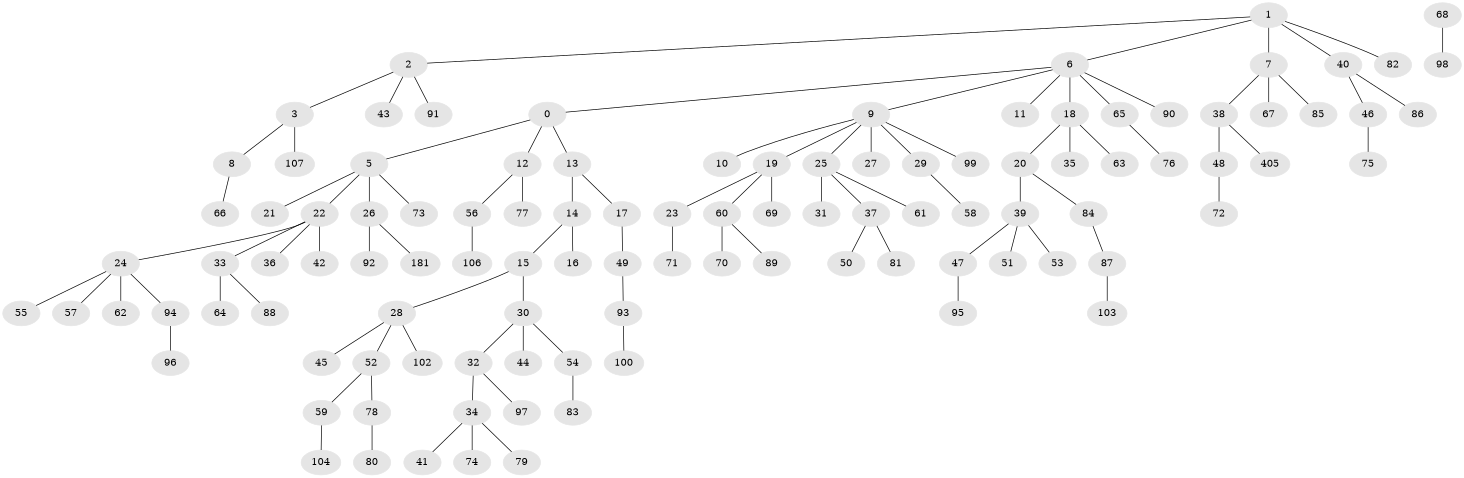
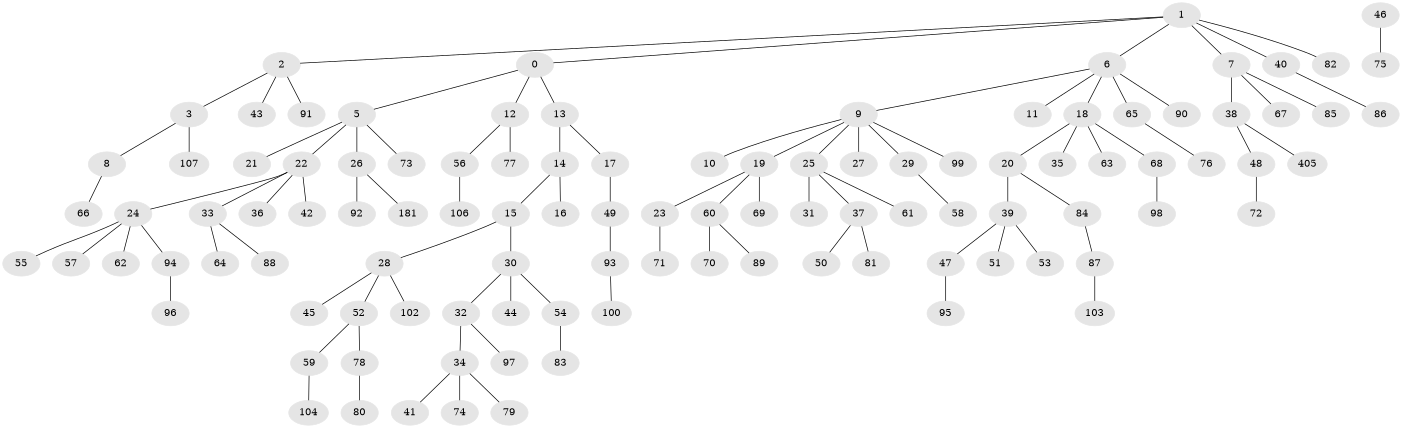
  graph {
    fontname="DejaVu Serif"
    node [color=gray90 fontname="DejaVu Serif" style=filled]
    edge [fontname="DejaVu Serif"]
    1
    2
    n3 [label=0]
    6
    7
    40
    82
    3
    43
    91
    5
    12
    13
    9
    11
    18
    65
    90
    38
    67
    85
    46
    86
    8
    107
    66
    21
    22
    26
    73
    56
    77
    14
    17
    24
    33
    36
    42
    92
    n40 [label=181]
    10
    19
    25
    27
    29
    99
    20
    35
    63
    68
    76
    48
    n53 [label=405]
    23
    60
    69
    31
    37
    61
    58
    106
    15
    16
    49
    28
    30
    45
    52
    102
    32
    44
    54
    93
    39
    84
    98
    71
    70
    89
    47
    51
    53
    87
    55
    57
    62
    94
    64
    88
    96
    50
    81
    59
    78
    34
    97
    83
    41
    74
    79
    72
    95
    75
    100
    104
    80
    103
    1 -- 2
-   6 -- n3
+   1 -- n3
    1 -- 6
    1 -- 7
    1 -- 40
    1 -- 82
    2 -- 3
    2 -- 43
    2 -- 91
    n3 -- 5
    n3 -- 12
    n3 -- 13
    6 -- 9
    6 -- 11
    6 -- 18
    6 -- 65
    6 -- 90
    7 -- 38
    7 -- 67
    7 -- 85
-   40 -- 46
    40 -- 86
    3 -- 8
    3 -- 107
    5 -- 21
    5 -- 22
    5 -- 26
    5 -- 73
    12 -- 56
    12 -- 77
    13 -- 14
    13 -- 17
    9 -- 10
    9 -- 19
    9 -- 25
    9 -- 27
    9 -- 29
    9 -- 99
    18 -- 20
    18 -- 35
    18 -- 63
+   18 -- 68
    65 -- 76
    38 -- 48
    38 -- n53
    46 -- 75
    8 -- 66
    22 -- 24
    22 -- 33
    22 -- 36
    22 -- 42
    26 -- 92
    26 -- n40
    56 -- 106
    14 -- 15
    14 -- 16
    17 -- 49
    24 -- 55
    24 -- 57
    24 -- 62
    24 -- 94
    33 -- 64
    33 -- 88
    19 -- 23
    19 -- 60
    19 -- 69
    25 -- 31
    25 -- 37
    25 -- 61
    29 -- 58
    20 -- 39
    20 -- 84
    68 -- 98
    48 -- 72
    23 -- 71
    60 -- 70
    60 -- 89
    37 -- 50
    37 -- 81
    15 -- 28
    15 -- 30
    49 -- 93
    28 -- 45
    28 -- 52
    28 -- 102
    30 -- 32
    30 -- 44
    30 -- 54
    52 -- 59
    52 -- 78
    32 -- 34
    32 -- 97
    54 -- 83
    93 -- 100
    39 -- 47
    39 -- 51
    39 -- 53
    84 -- 87
    47 -- 95
    87 -- 103
    94 -- 96
    59 -- 104
    78 -- 80
    34 -- 41
    34 -- 74
    34 -- 79
  }
